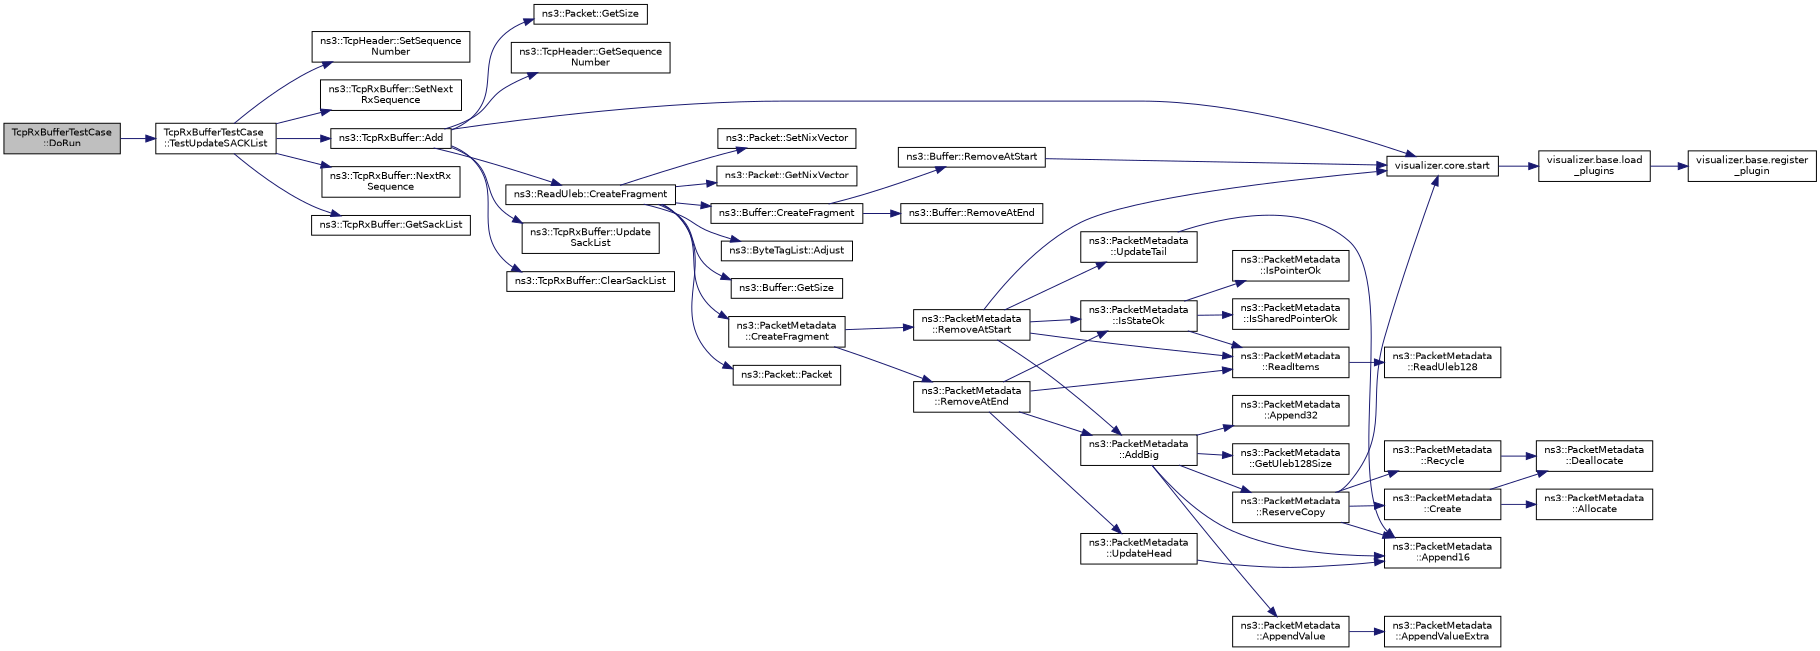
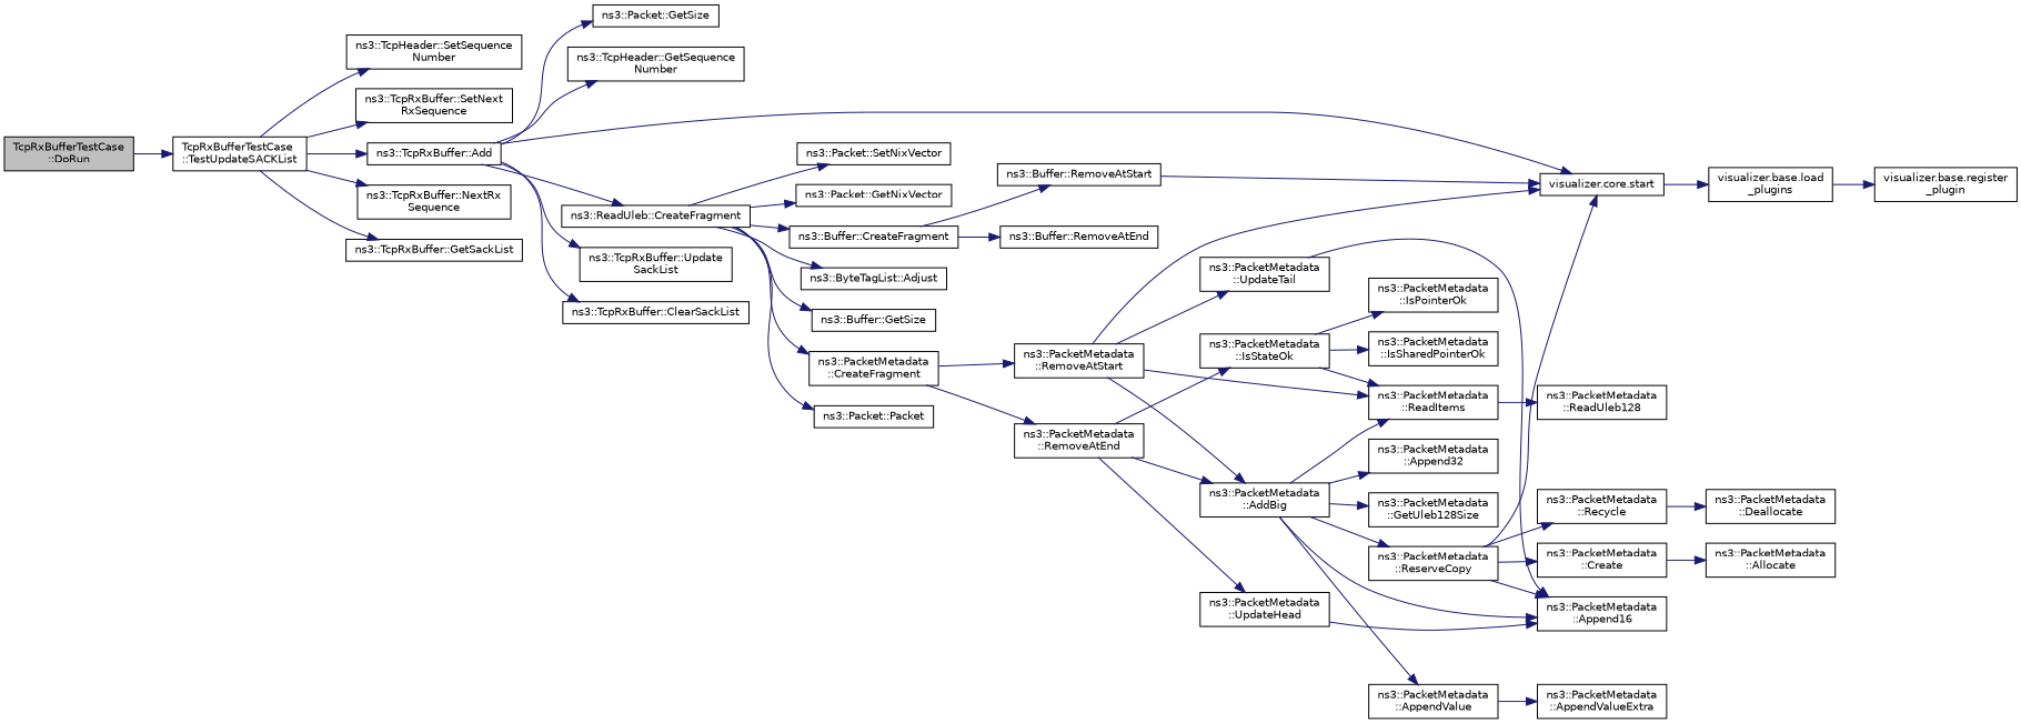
  digraph {
    rankdir=LR
    node [color=black fillcolor=white fontname=Helvetica fontsize=10 shape=record style=filled]
    edge [color=midnightblue fontname=Helvetica fontsize=10 labelfontname=Helvetica labelfontsize=10 style=solid]
    n1 [fillcolor=grey75 fontcolor=black height=0.2 label="TcpRxBufferTestCase\l::DoRun" width=0.4]
    n2 [height=0.2 label="TcpRxBufferTestCase\l::TestUpdateSACKList" width=0.4]
    n3 [height=0.2 label="ns3::TcpHeader::SetSequence\lNumber" width=0.4]
    n4 [height=0.2 label="ns3::TcpRxBuffer::SetNext\lRxSequence" width=0.4]
    n5 [height=0.2 label="ns3::TcpRxBuffer::Add" width=0.4]
    n6 [height=0.2 label="ns3::TcpRxBuffer::NextRx\lSequence" width=0.4]
    n7 [height=0.2 label="ns3::TcpRxBuffer::GetSackList" width=0.4]
    n8 [height=0.2 label="ns3::Packet::GetSize" width=0.4]
    n9 [height=0.2 label="ns3::TcpHeader::GetSequence\lNumber" width=0.4]
    n10 [height=0.2 label="visualizer.core.start" width=0.4]
    n11 [height=0.2 label="ns3::ReadUleb::CreateFragment" width=0.4]
    n12 [height=0.2 label="ns3::TcpRxBuffer::Update\lSackList" width=0.4]
    n13 [height=0.2 label="ns3::TcpRxBuffer::ClearSackList" width=0.4]
    n14 [height=0.2 label="visualizer.base.load\l_plugins" width=0.4]
    n15 [height=0.2 label="ns3::Buffer::CreateFragment" width=0.4]
    n16 [height=0.2 label="ns3::ByteTagList::Adjust" width=0.4]
    n17 [height=0.2 label="ns3::Buffer::GetSize" width=0.4]
    n18 [height=0.2 label="ns3::PacketMetadata\l::CreateFragment" width=0.4]
    n19 [height=0.2 label="ns3::Packet::Packet" width=0.4]
    n20 [height=0.2 label="ns3::Packet::SetNixVector" width=0.4]
    n21 [height=0.2 label="ns3::Packet::GetNixVector" width=0.4]
    n22 [height=0.2 label="visualizer.base.register\l_plugin" width=0.4]
    n23 [height=0.2 label="ns3::Buffer::RemoveAtStart" width=0.4]
    n24 [height=0.2 label="ns3::Buffer::RemoveAtEnd" width=0.4]
    n25 [height=0.2 label="ns3::PacketMetadata\l::RemoveAtStart" width=0.4]
    n26 [height=0.2 label="ns3::PacketMetadata\l::RemoveAtEnd" width=0.4]
    n27 [height=0.2 label="ns3::PacketMetadata\l::IsStateOk" width=0.4]
    n28 [height=0.2 label="ns3::PacketMetadata\l::ReadItems" width=0.4]
    n29 [height=0.2 label="ns3::PacketMetadata\l::AddBig" width=0.4]
    n30 [height=0.2 label="ns3::PacketMetadata\l::UpdateTail" width=0.4]
    n31 [height=0.2 label="ns3::PacketMetadata\l::UpdateHead" width=0.4]
    n32 [height=0.2 label="ns3::PacketMetadata\l::IsPointerOk" width=0.4]
    n33 [height=0.2 label="ns3::PacketMetadata\l::IsSharedPointerOk" width=0.4]
    n34 [height=0.2 label="ns3::PacketMetadata\l::ReadUleb128" width=0.4]
    n35 [height=0.2 label="ns3::PacketMetadata\l::GetUleb128Size" width=0.4]
    n36 [height=0.2 label="ns3::PacketMetadata\l::ReserveCopy" width=0.4]
    n37 [height=0.2 label="ns3::PacketMetadata\l::Append16" width=0.4]
    n38 [height=0.2 label="ns3::PacketMetadata\l::AppendValue" width=0.4]
    n39 [height=0.2 label="ns3::PacketMetadata\l::Append32" width=0.4]
    n40 [height=0.2 label="ns3::PacketMetadata\l::Create" width=0.4]
    n41 [height=0.2 label="ns3::PacketMetadata\l::Recycle" width=0.4]
    n42 [height=0.2 label="ns3::PacketMetadata\l::AppendValueExtra" width=0.4]
    n43 [height=0.2 label="ns3::PacketMetadata\l::Deallocate" width=0.4]
    n44 [height=0.2 label="ns3::PacketMetadata\l::Allocate" width=0.4]
    n1 -> n2
    n2 -> n3
    n2 -> n4
    n2 -> n5
    n2 -> n6
    n2 -> n7
    n5 -> n8
    n5 -> n9
    n5 -> n10
    n5 -> n11
    n5 -> n12
    n5 -> n13
    n10 -> n14
    n11 -> n15
    n11 -> n16
    n11 -> n17
    n11 -> n18
    n11 -> n19
    n11 -> n20
    n11 -> n21
    n14 -> n22
    n15 -> n23
    n15 -> n24
    n18 -> n25
    n18 -> n26
    n23 -> n10
    n25 -> n10
-   n25 -> n27
    n25 -> n28
    n25 -> n29
    n25 -> n30
    n26 -> n27
-   n26 -> n28
+   n29 -> n28
    n26 -> n29
    n26 -> n31
    n27 -> n28
    n27 -> n32
    n27 -> n33
    n28 -> n34
    n29 -> n35
    n29 -> n36
    n29 -> n37
    n29 -> n38
    n29 -> n39
    n30 -> n37
    n31 -> n37
    n36 -> n10
    n36 -> n37
    n36 -> n40
    n36 -> n41
    n38 -> n42
-   n40 -> n43
    n40 -> n44
    n41 -> n43
  }
